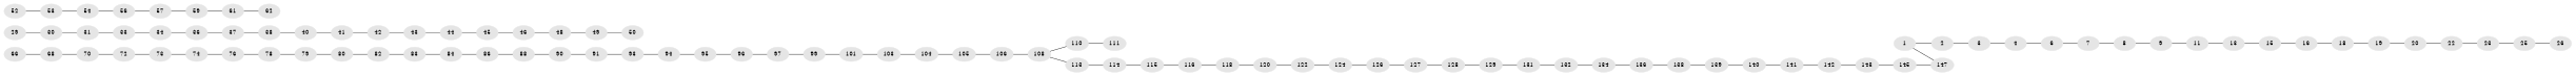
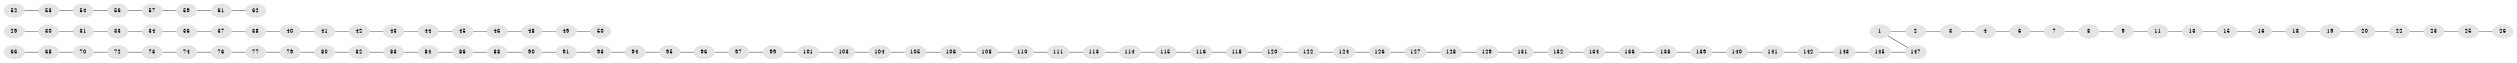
  graph {
    rankdir=LR
    node [color=gray90 style=filled]
    1
    2
    147
    3
    4 [super="+5"]
    6
    7
    8
    9 [super="+10"]
    11 [super="+12"]
    13 [super="+14"]
    15
    16 [super="+17"]
    18
    19
    20 [super="+21"]
    22
    23 [super="+24"]
    25
    26
    29
    30
    31 [super="+32"]
    33
    34 [super="+35"]
    36
    37
    38 [super="+39"]
    40
    41
    42
    43
    44
    45
    46 [super="+47"]
    48
    49
    50 [super="+51"]
    52
    53
    54 [super="+55"]
    56
    57 [super="+58"]
    59 [super="+60"]
    61
    62 [super="+63"]
    66 [super="+67"]
    68 [super="+69"]
    70 [super="+71"]
    72
    73
    74 [super="+75"]
    76 [super="+77"]
-   78
+   78 [label=77]
    79
    80 [super="+81"]
    82
    83
    84 [super="+85"]
    86 [super="+87"]
    88 [super="+89"]
    90
    91 [super="+92"]
    93
    94
    95
    96
    97 [super="+98"]
    99 [super="+100"]
    101 [super="+102"]
    103
    104
    105
    106 [super="+107"]
    108 [super="+109"]
    110
    111 [super="+112"]
    113
    114
    115
    116 [super="+117"]
    118 [super="+119"]
    120 [super="+121"]
    122 [super="+123"]
    124 [super="+125"]
    126
    127
    128
    129 [super="+130"]
    131
    132 [super="+133"]
    134 [super="+135"]
    136 [super="+137"]
    138
    139
    140
    141
    142
    143 [super="+144"]
    145 [super="+146"]
    1 -- 2
    1 -- 147
    2 -- 3
    3 -- 4
    4 -- 6
    6 -- 7
    7 -- 8
    8 -- 9
    9 -- 11
    11 -- 13
    13 -- 15
    15 -- 16
    16 -- 18
    18 -- 19
    19 -- 20
    20 -- 22
    22 -- 23
    23 -- 25
    25 -- 26
    29 -- 30
    30 -- 31
    31 -- 33
    33 -- 34
    34 -- 36
    36 -- 37
    37 -- 38
    38 -- 40
    40 -- 41
    41 -- 42
    42 -- 43
    43 -- 44
    44 -- 45
    45 -- 46
    46 -- 48
    48 -- 49
    49 -- 50
    52 -- 53
    53 -- 54
    54 -- 56
    56 -- 57
    57 -- 59
    59 -- 61
    61 -- 62
    66 -- 68
    68 -- 70
    70 -- 72
    72 -- 73
    73 -- 74
    74 -- 76
    76 -- 78
    78 -- 79
    79 -- 80
    80 -- 82
    82 -- 83
    83 -- 84
    84 -- 86
    86 -- 88
    88 -- 90
    90 -- 91
    91 -- 93
    93 -- 94
    94 -- 95
    95 -- 96
    96 -- 97
    97 -- 99
    99 -- 101
    101 -- 103
    103 -- 104
    104 -- 105
    105 -- 106
    106 -- 108
    108 -- 110
    110 -- 111
-   108 -- 113
+   111 -- 113
    113 -- 114
    114 -- 115
    115 -- 116
    116 -- 118
    118 -- 120
    120 -- 122
    122 -- 124
    124 -- 126
    126 -- 127
    127 -- 128
    128 -- 129
    129 -- 131
    131 -- 132
    132 -- 134
    134 -- 136
    136 -- 138
    138 -- 139
    139 -- 140
    140 -- 141
    141 -- 142
    142 -- 143
    143 -- 145
    145 -- 147
  }
